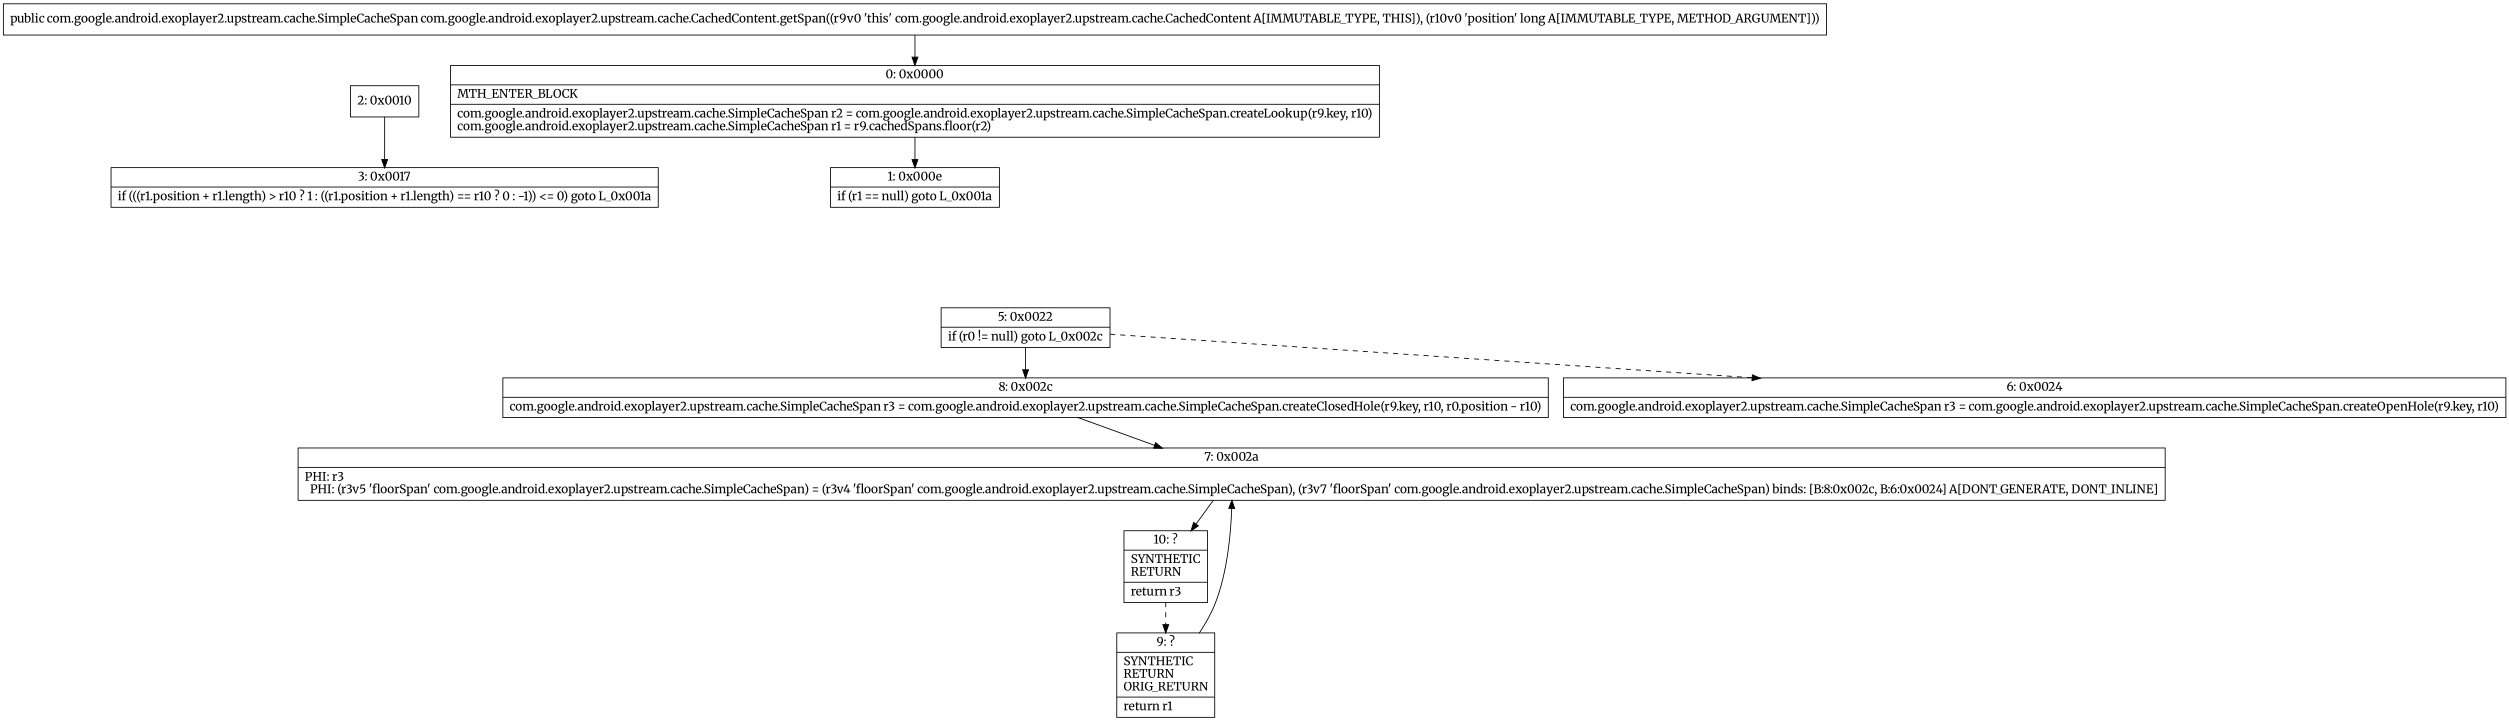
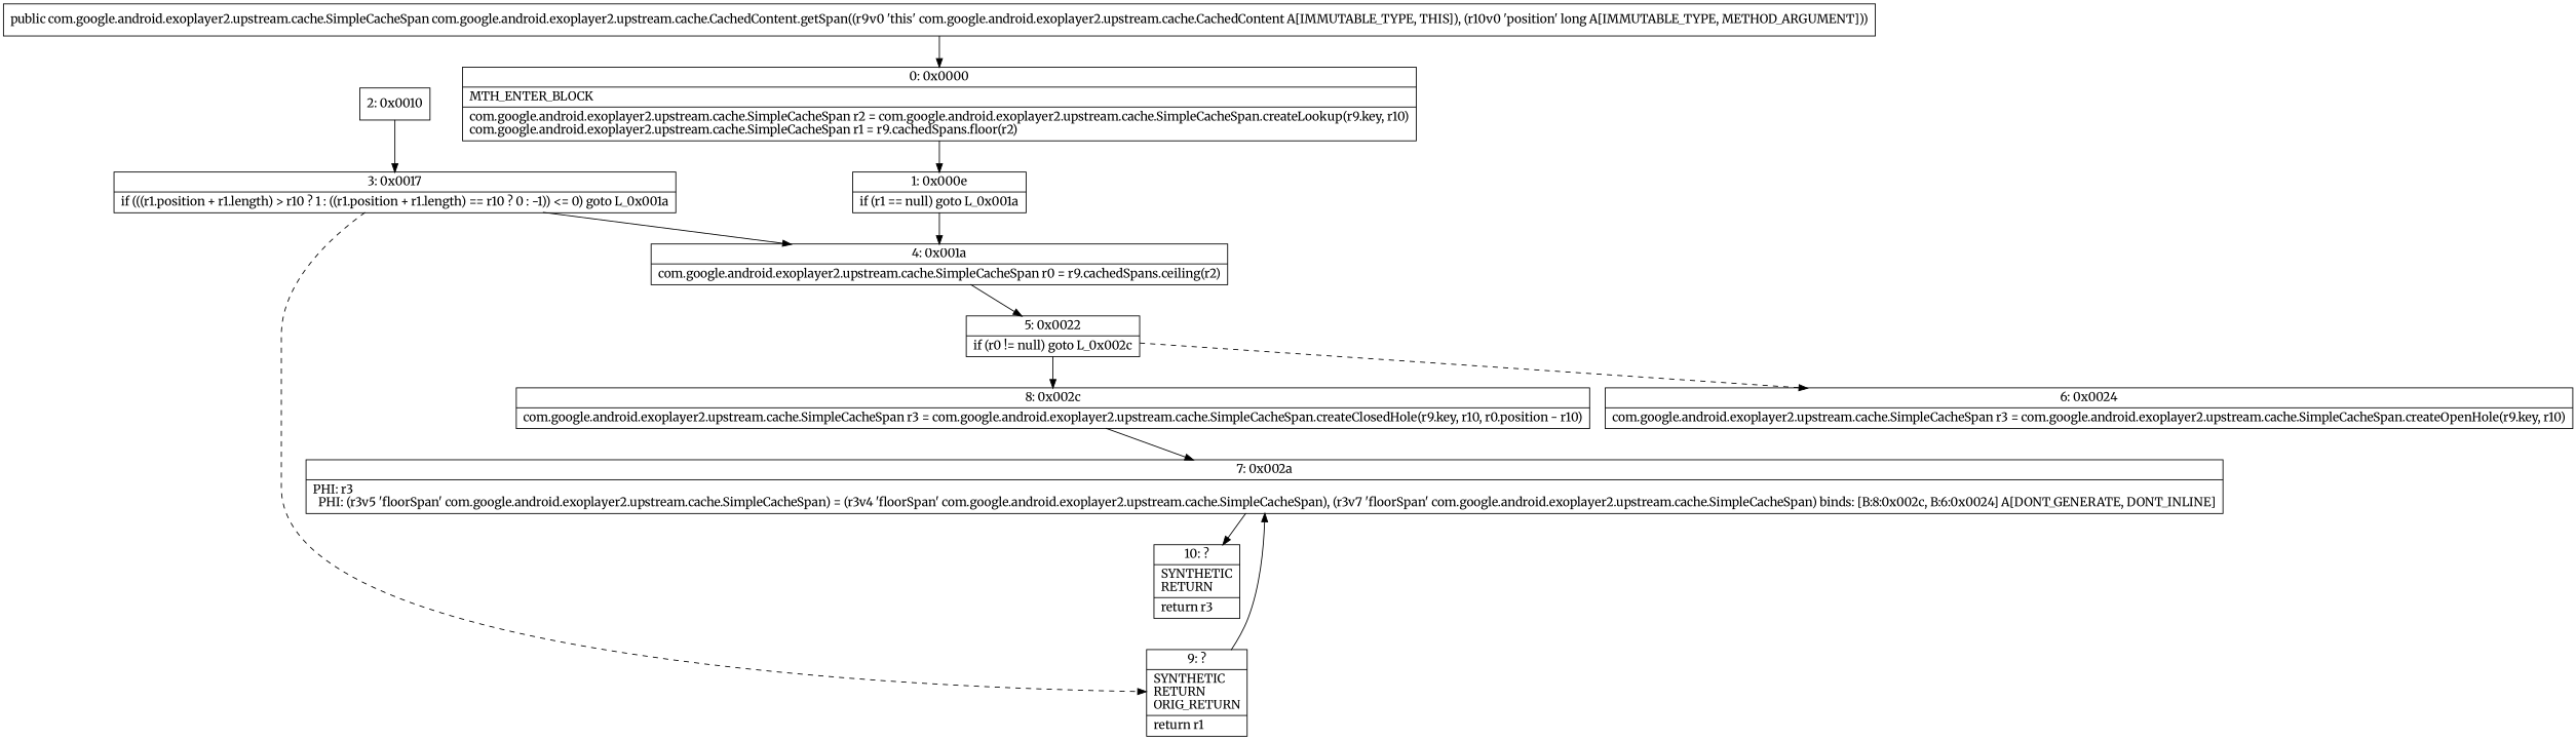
  digraph {
    fontname=Merriweather
    node [fontname=Merriweather shape=record]
    edge [fontname=Merriweather]
    n1 [label="{0\:\ 0x0000|MTH_ENTER_BLOCK\l|com.google.android.exoplayer2.upstream.cache.SimpleCacheSpan r2 = com.google.android.exoplayer2.upstream.cache.SimpleCacheSpan.createLookup(r9.key, r10)\lcom.google.android.exoplayer2.upstream.cache.SimpleCacheSpan r1 = r9.cachedSpans.floor(r2)\l}"]
    n2 [label="{1\:\ 0x000e|if (r1 == null) goto L_0x001a\l}"]
+   n3 [label="{4\:\ 0x001a|com.google.android.exoplayer2.upstream.cache.SimpleCacheSpan r0 = r9.cachedSpans.ceiling(r2)\l}"]
    n4 [label="{2\:\ 0x0010}"]
    n5 [label="{3\:\ 0x0017|if (((r1.position + r1.length) \> r10 ? 1 : ((r1.position + r1.length) == r10 ? 0 : \-1)) \<= 0) goto L_0x001a\l}"]
    n6 [label="{5\:\ 0x0022|if (r0 != null) goto L_0x002c\l}"]
    n7 [label="{9\:\ ?|SYNTHETIC\lRETURN\lORIG_RETURN\l|return r1\l}"]
    n8 [label="{7\:\ 0x002a|PHI: r3 \l  PHI: (r3v5 'floorSpan' com.google.android.exoplayer2.upstream.cache.SimpleCacheSpan) = (r3v4 'floorSpan' com.google.android.exoplayer2.upstream.cache.SimpleCacheSpan), (r3v7 'floorSpan' com.google.android.exoplayer2.upstream.cache.SimpleCacheSpan) binds: [B:8:0x002c, B:6:0x0024] A[DONT_GENERATE, DONT_INLINE]\l}"]
    n9 [label="{6\:\ 0x0024|com.google.android.exoplayer2.upstream.cache.SimpleCacheSpan r3 = com.google.android.exoplayer2.upstream.cache.SimpleCacheSpan.createOpenHole(r9.key, r10)\l}"]
    n10 [label="{8\:\ 0x002c|com.google.android.exoplayer2.upstream.cache.SimpleCacheSpan r3 = com.google.android.exoplayer2.upstream.cache.SimpleCacheSpan.createClosedHole(r9.key, r10, r0.position \- r10)\l}"]
    n11 [label="{10\:\ ?|SYNTHETIC\lRETURN\l|return r3\l}"]
    n12 [label="{public com.google.android.exoplayer2.upstream.cache.SimpleCacheSpan com.google.android.exoplayer2.upstream.cache.CachedContent.getSpan((r9v0 'this' com.google.android.exoplayer2.upstream.cache.CachedContent A[IMMUTABLE_TYPE, THIS]), (r10v0 'position' long A[IMMUTABLE_TYPE, METHOD_ARGUMENT])) }"]
    n1 -> n2
+   n2 -> n3
+   n3 -> n6
    n4 -> n5
-   n11 -> n7 [style=dashed]
+   n5 -> n3
+   n5 -> n7 [style=dashed]
    n6 -> n9 [style=dashed]
    n6 -> n10
    n7 -> n8
    n8 -> n11
    n10 -> n8
    n12 -> n1
  }
